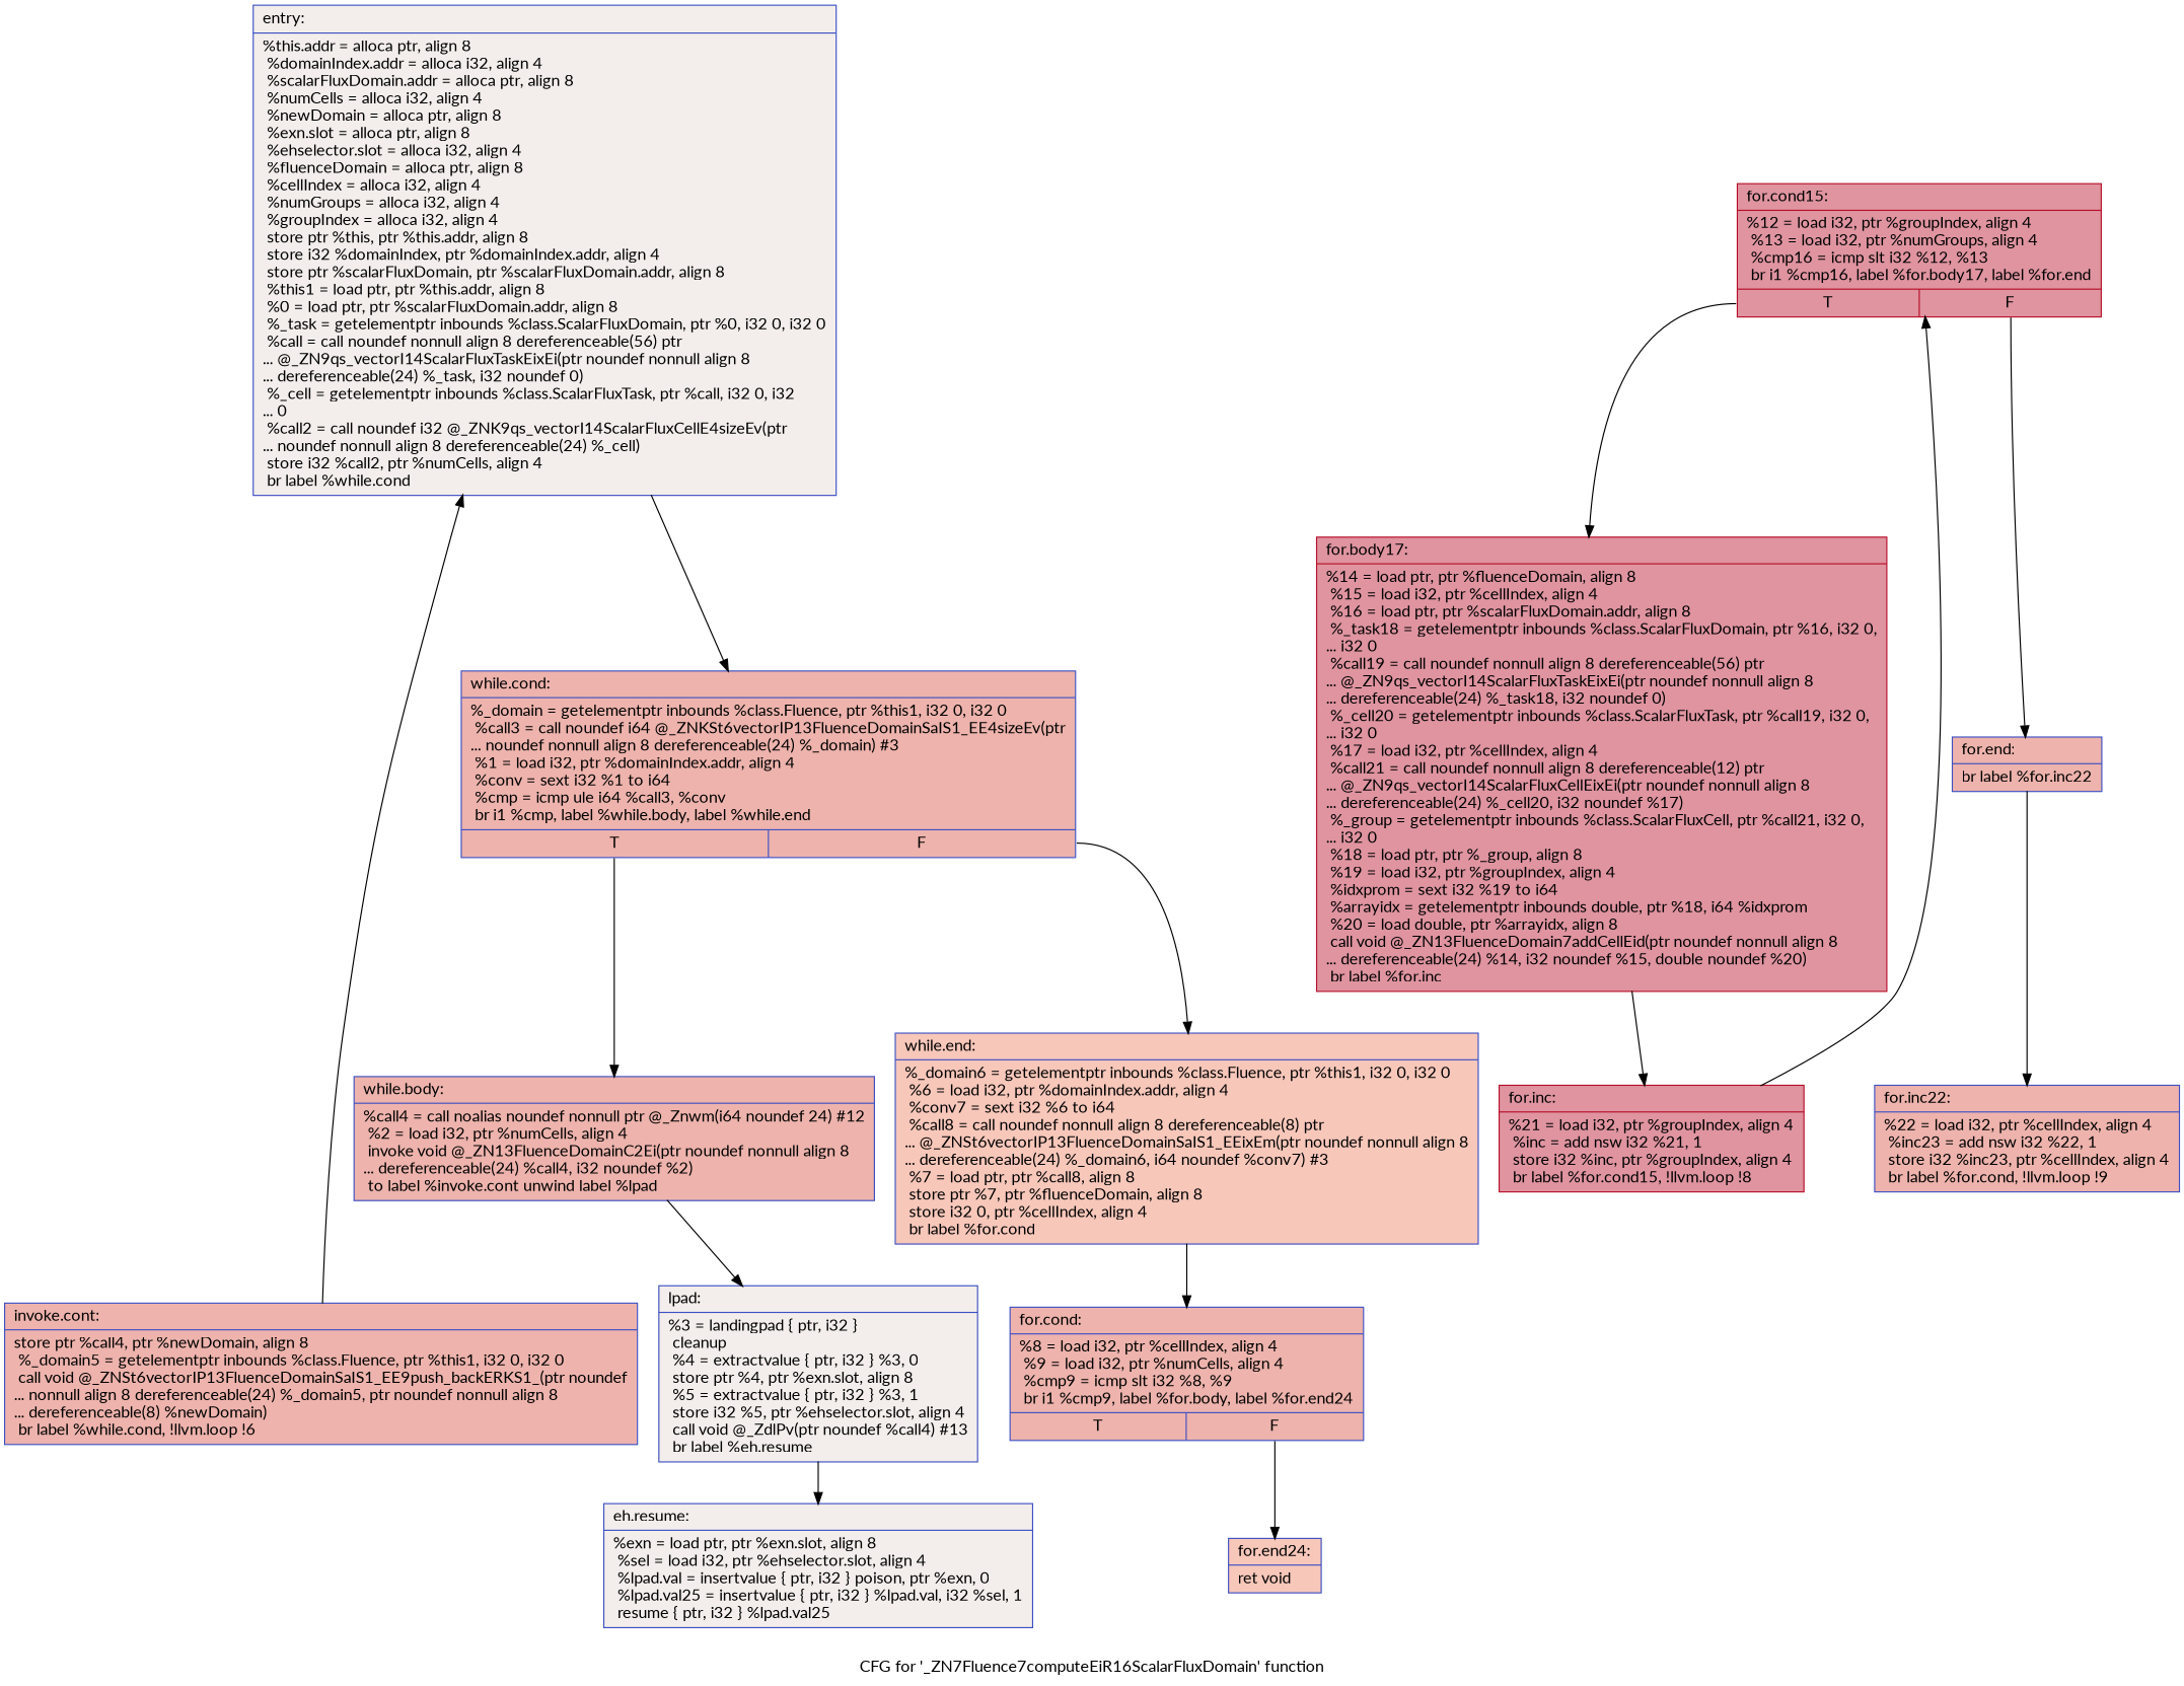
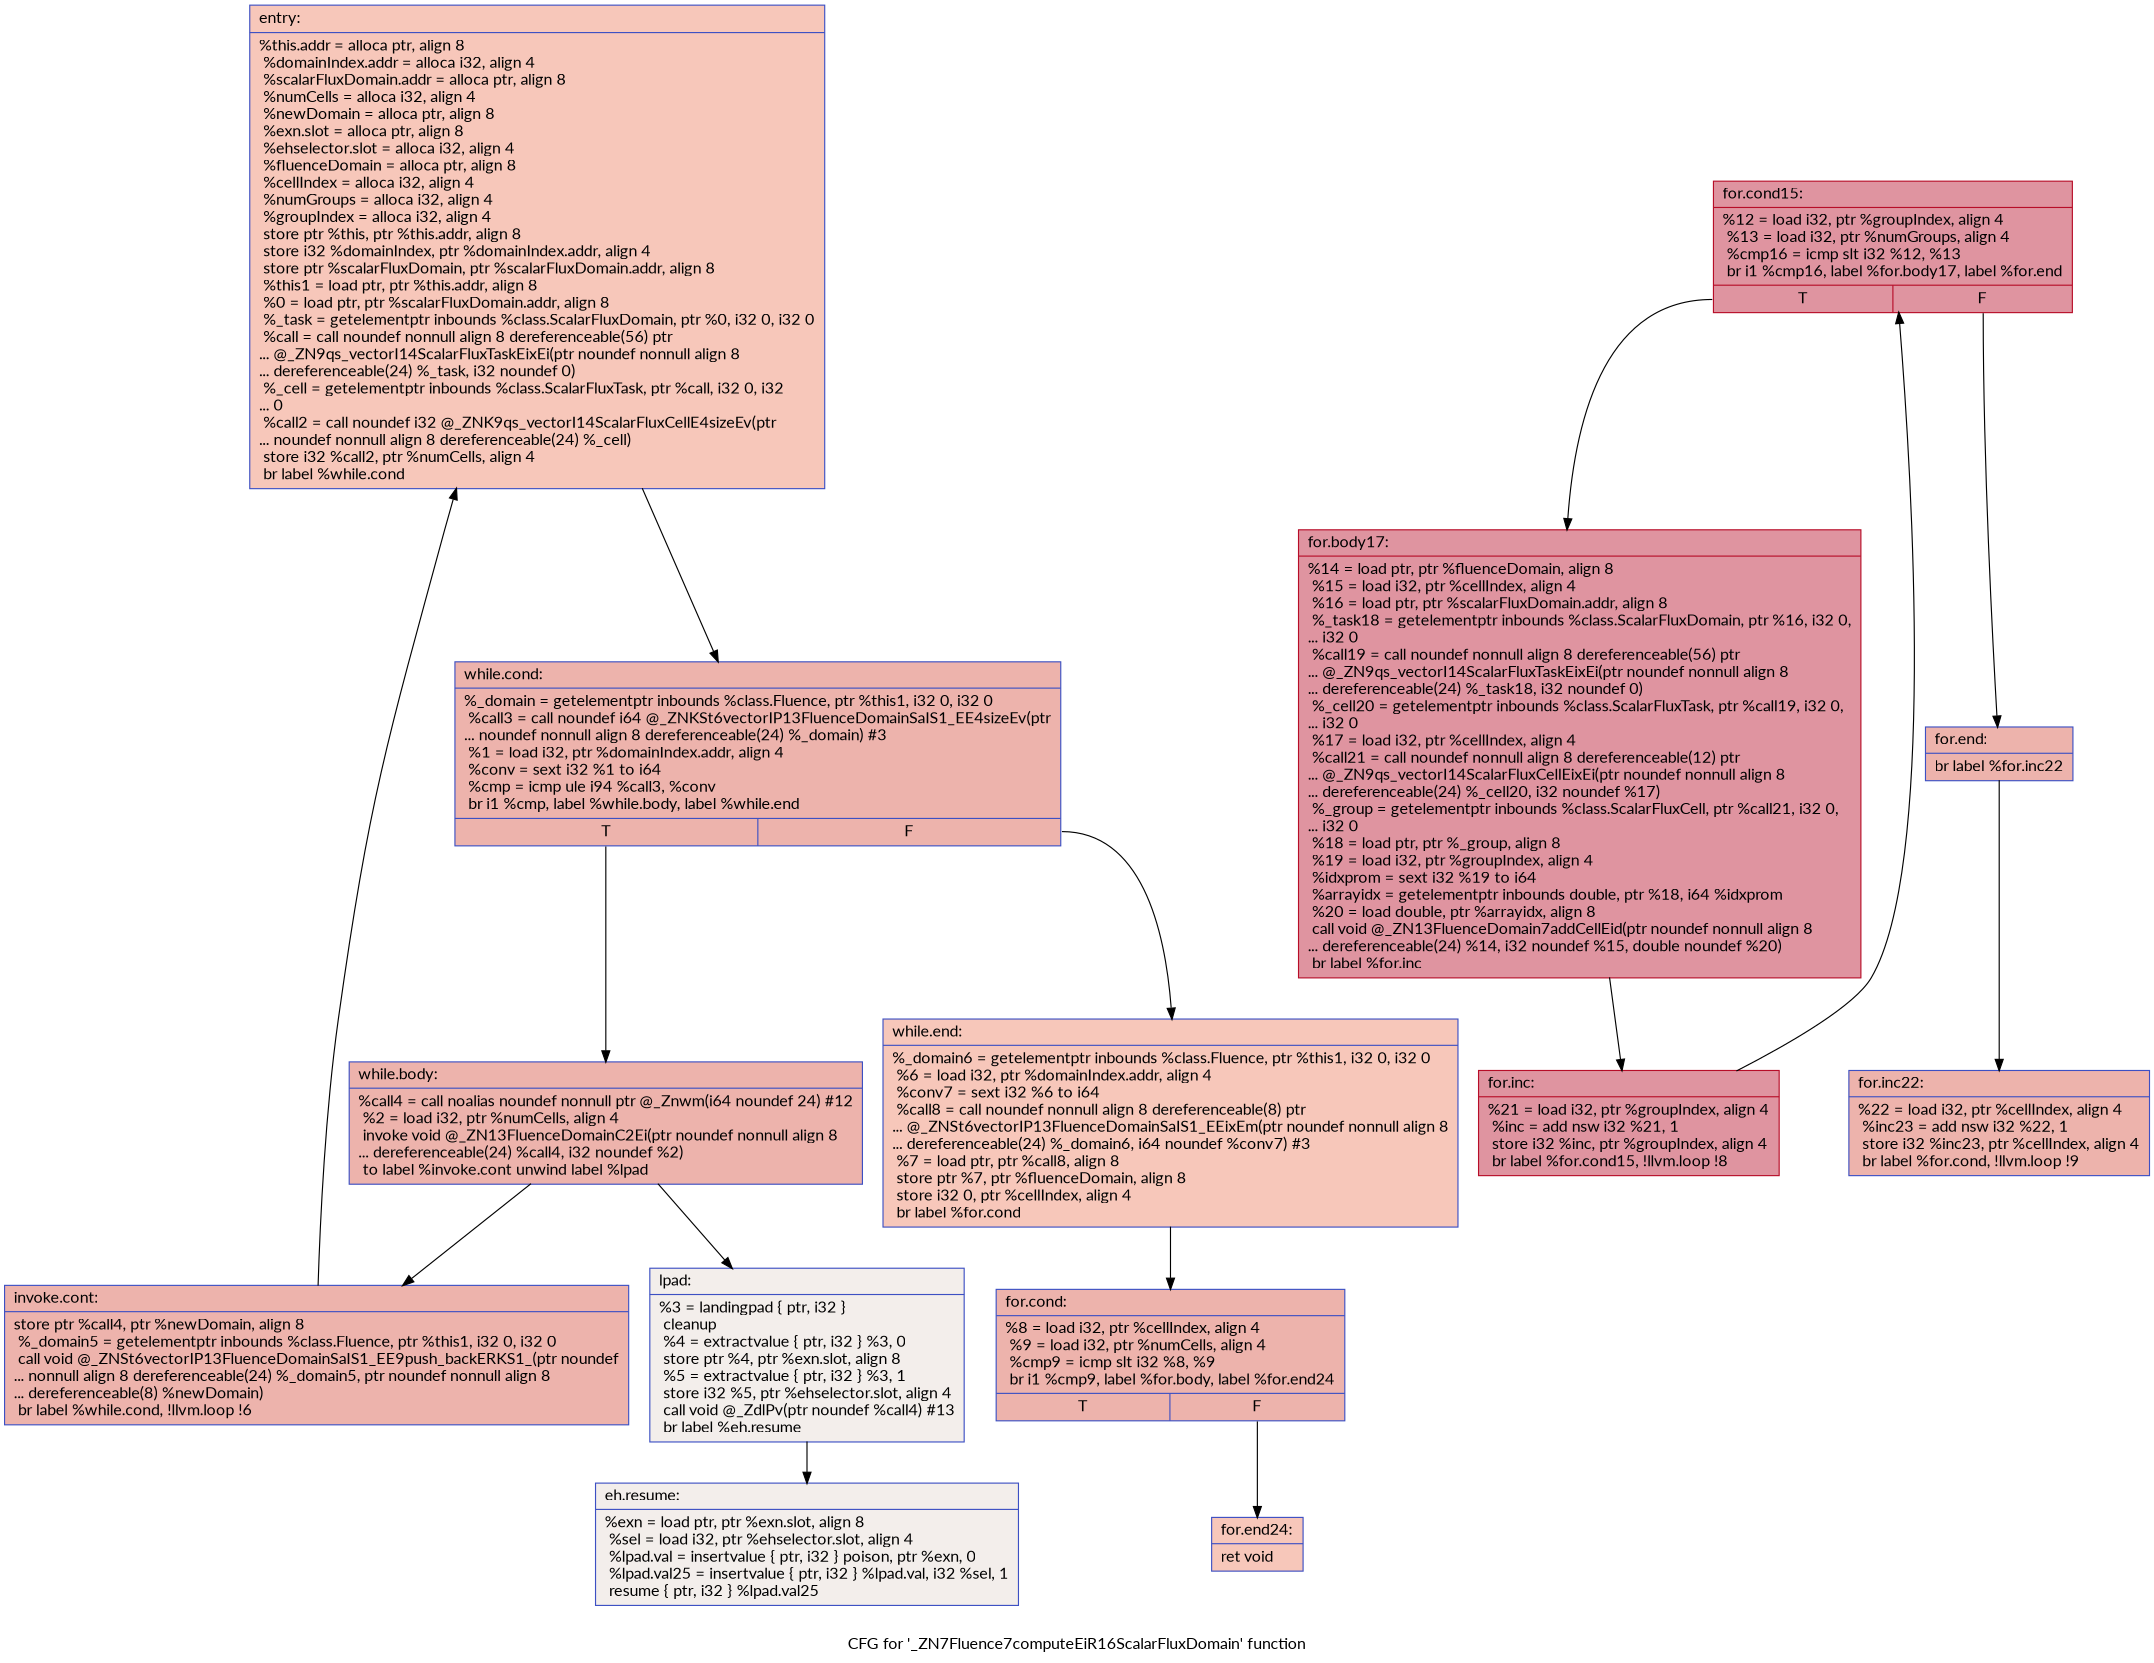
  digraph {
    fontname=Lato
    label="CFG for '_ZN7Fluence7computeEiR16ScalarFluxDomain' function"
    node [color="#3d50c3ff" fillcolor="#d6524470" fontname=Lato shape=record style=filled]
    edge [fontname=Lato]
-   n1 [fillcolor="#e5d8d170" label="{entry:\l|  %this.addr = alloca ptr, align 8\l  %domainIndex.addr = alloca i32, align 4\l  %scalarFluxDomain.addr = alloca ptr, align 8\l  %numCells = alloca i32, align 4\l  %newDomain = alloca ptr, align 8\l  %exn.slot = alloca ptr, align 8\l  %ehselector.slot = alloca i32, align 4\l  %fluenceDomain = alloca ptr, align 8\l  %cellIndex = alloca i32, align 4\l  %numGroups = alloca i32, align 4\l  %groupIndex = alloca i32, align 4\l  store ptr %this, ptr %this.addr, align 8\l  store i32 %domainIndex, ptr %domainIndex.addr, align 4\l  store ptr %scalarFluxDomain, ptr %scalarFluxDomain.addr, align 8\l  %this1 = load ptr, ptr %this.addr, align 8\l  %0 = load ptr, ptr %scalarFluxDomain.addr, align 8\l  %_task = getelementptr inbounds %class.ScalarFluxDomain, ptr %0, i32 0, i32 0\l  %call = call noundef nonnull align 8 dereferenceable(56) ptr\l... @_ZN9qs_vectorI14ScalarFluxTaskEixEi(ptr noundef nonnull align 8\l... dereferenceable(24) %_task, i32 noundef 0)\l  %_cell = getelementptr inbounds %class.ScalarFluxTask, ptr %call, i32 0, i32\l... 0\l  %call2 = call noundef i32 @_ZNK9qs_vectorI14ScalarFluxCellE4sizeEv(ptr\l... noundef nonnull align 8 dereferenceable(24) %_cell)\l  store i32 %call2, ptr %numCells, align 4\l  br label %while.cond\l}"]
-   n2 [label="{while.cond:\l|  %_domain = getelementptr inbounds %class.Fluence, ptr %this1, i32 0, i32 0\l  %call3 = call noundef i64 @_ZNKSt6vectorIP13FluenceDomainSaIS1_EE4sizeEv(ptr\l... noundef nonnull align 8 dereferenceable(24) %_domain) #3\l  %1 = load i32, ptr %domainIndex.addr, align 4\l  %conv = sext i32 %1 to i64\l  %cmp = icmp ule i64 %call3, %conv\l  br i1 %cmp, label %while.body, label %while.end\l|{<s0>T|<s1>F}}"]
+   n1 [fillcolor="#ec7f6370" label="{entry:\l|  %this.addr = alloca ptr, align 8\l  %domainIndex.addr = alloca i32, align 4\l  %scalarFluxDomain.addr = alloca ptr, align 8\l  %numCells = alloca i32, align 4\l  %newDomain = alloca ptr, align 8\l  %exn.slot = alloca ptr, align 8\l  %ehselector.slot = alloca i32, align 4\l  %fluenceDomain = alloca ptr, align 8\l  %cellIndex = alloca i32, align 4\l  %numGroups = alloca i32, align 4\l  %groupIndex = alloca i32, align 4\l  store ptr %this, ptr %this.addr, align 8\l  store i32 %domainIndex, ptr %domainIndex.addr, align 4\l  store ptr %scalarFluxDomain, ptr %scalarFluxDomain.addr, align 8\l  %this1 = load ptr, ptr %this.addr, align 8\l  %0 = load ptr, ptr %scalarFluxDomain.addr, align 8\l  %_task = getelementptr inbounds %class.ScalarFluxDomain, ptr %0, i32 0, i32 0\l  %call = call noundef nonnull align 8 dereferenceable(56) ptr\l... @_ZN9qs_vectorI14ScalarFluxTaskEixEi(ptr noundef nonnull align 8\l... dereferenceable(24) %_task, i32 noundef 0)\l  %_cell = getelementptr inbounds %class.ScalarFluxTask, ptr %call, i32 0, i32\l... 0\l  %call2 = call noundef i32 @_ZNK9qs_vectorI14ScalarFluxCellE4sizeEv(ptr\l... noundef nonnull align 8 dereferenceable(24) %_cell)\l  store i32 %call2, ptr %numCells, align 4\l  br label %while.cond\l}"]
+   n2 [label="{while.cond:\l|  %_domain = getelementptr inbounds %class.Fluence, ptr %this1, i32 0, i32 0\l  %call3 = call noundef i64 @_ZNKSt6vectorIP13FluenceDomainSaIS1_EE4sizeEv(ptr\l... noundef nonnull align 8 dereferenceable(24) %_domain) #3\l  %1 = load i32, ptr %domainIndex.addr, align 4\l  %conv = sext i32 %1 to i64\l  %cmp = icmp ule i94 %call3, %conv\l  br i1 %cmp, label %while.body, label %while.end\l|{<s0>T|<s1>F}}"]
    n3 [label="{while.body:\l|  %call4 = call noalias noundef nonnull ptr @_Znwm(i64 noundef 24) #12\l  %2 = load i32, ptr %numCells, align 4\l  invoke void @_ZN13FluenceDomainC2Ei(ptr noundef nonnull align 8\l... dereferenceable(24) %call4, i32 noundef %2)\l          to label %invoke.cont unwind label %lpad\l}"]
    n4 [fillcolor="#ec7f6370" label="{while.end:\l|  %_domain6 = getelementptr inbounds %class.Fluence, ptr %this1, i32 0, i32 0\l  %6 = load i32, ptr %domainIndex.addr, align 4\l  %conv7 = sext i32 %6 to i64\l  %call8 = call noundef nonnull align 8 dereferenceable(8) ptr\l... @_ZNSt6vectorIP13FluenceDomainSaIS1_EEixEm(ptr noundef nonnull align 8\l... dereferenceable(24) %_domain6, i64 noundef %conv7) #3\l  %7 = load ptr, ptr %call8, align 8\l  store ptr %7, ptr %fluenceDomain, align 8\l  store i32 0, ptr %cellIndex, align 4\l  br label %for.cond\l}"]
    n5 [label="{invoke.cont:\l|  store ptr %call4, ptr %newDomain, align 8\l  %_domain5 = getelementptr inbounds %class.Fluence, ptr %this1, i32 0, i32 0\l  call void @_ZNSt6vectorIP13FluenceDomainSaIS1_EE9push_backERKS1_(ptr noundef\l... nonnull align 8 dereferenceable(24) %_domain5, ptr noundef nonnull align 8\l... dereferenceable(8) %newDomain)\l  br label %while.cond, !llvm.loop !6\l}"]
    n6 [fillcolor="#e5d8d170" label="{lpad:\l|  %3 = landingpad \{ ptr, i32 \}\l          cleanup\l  %4 = extractvalue \{ ptr, i32 \} %3, 0\l  store ptr %4, ptr %exn.slot, align 8\l  %5 = extractvalue \{ ptr, i32 \} %3, 1\l  store i32 %5, ptr %ehselector.slot, align 4\l  call void @_ZdlPv(ptr noundef %call4) #13\l  br label %eh.resume\l}"]
    n7 [label="{for.cond:\l|  %8 = load i32, ptr %cellIndex, align 4\l  %9 = load i32, ptr %numCells, align 4\l  %cmp9 = icmp slt i32 %8, %9\l  br i1 %cmp9, label %for.body, label %for.end24\l|{<s0>T|<s1>F}}"]
    n8 [fillcolor="#e5d8d170" label="{eh.resume:\l|  %exn = load ptr, ptr %exn.slot, align 8\l  %sel = load i32, ptr %ehselector.slot, align 4\l  %lpad.val = insertvalue \{ ptr, i32 \} poison, ptr %exn, 0\l  %lpad.val25 = insertvalue \{ ptr, i32 \} %lpad.val, i32 %sel, 1\l  resume \{ ptr, i32 \} %lpad.val25\l}"]
    n9 [fillcolor="#ec7f6370" label="{for.end24:\l|  ret void\l}"]
    n10 [color="#b70d28ff" fillcolor="#b70d2870" label="{for.cond15:\l|  %12 = load i32, ptr %groupIndex, align 4\l  %13 = load i32, ptr %numGroups, align 4\l  %cmp16 = icmp slt i32 %12, %13\l  br i1 %cmp16, label %for.body17, label %for.end\l|{<s0>T|<s1>F}}"]
    n11 [color="#b70d28ff" fillcolor="#b70d2870" label="{for.body17:\l|  %14 = load ptr, ptr %fluenceDomain, align 8\l  %15 = load i32, ptr %cellIndex, align 4\l  %16 = load ptr, ptr %scalarFluxDomain.addr, align 8\l  %_task18 = getelementptr inbounds %class.ScalarFluxDomain, ptr %16, i32 0,\l... i32 0\l  %call19 = call noundef nonnull align 8 dereferenceable(56) ptr\l... @_ZN9qs_vectorI14ScalarFluxTaskEixEi(ptr noundef nonnull align 8\l... dereferenceable(24) %_task18, i32 noundef 0)\l  %_cell20 = getelementptr inbounds %class.ScalarFluxTask, ptr %call19, i32 0,\l... i32 0\l  %17 = load i32, ptr %cellIndex, align 4\l  %call21 = call noundef nonnull align 8 dereferenceable(12) ptr\l... @_ZN9qs_vectorI14ScalarFluxCellEixEi(ptr noundef nonnull align 8\l... dereferenceable(24) %_cell20, i32 noundef %17)\l  %_group = getelementptr inbounds %class.ScalarFluxCell, ptr %call21, i32 0,\l... i32 0\l  %18 = load ptr, ptr %_group, align 8\l  %19 = load i32, ptr %groupIndex, align 4\l  %idxprom = sext i32 %19 to i64\l  %arrayidx = getelementptr inbounds double, ptr %18, i64 %idxprom\l  %20 = load double, ptr %arrayidx, align 8\l  call void @_ZN13FluenceDomain7addCellEid(ptr noundef nonnull align 8\l... dereferenceable(24) %14, i32 noundef %15, double noundef %20)\l  br label %for.inc\l}"]
    n12 [label="{for.end:\l|  br label %for.inc22\l}"]
    n13 [color="#b70d28ff" fillcolor="#b70d2870" label="{for.inc:\l|  %21 = load i32, ptr %groupIndex, align 4\l  %inc = add nsw i32 %21, 1\l  store i32 %inc, ptr %groupIndex, align 4\l  br label %for.cond15, !llvm.loop !8\l}"]
    n14 [label="{for.inc22:\l|  %22 = load i32, ptr %cellIndex, align 4\l  %inc23 = add nsw i32 %22, 1\l  store i32 %inc23, ptr %cellIndex, align 4\l  br label %for.cond, !llvm.loop !9\l}"]
    n1 -> n2
    n2 -> n3 [tailport=s0]
    n2 -> n4 [tailport=s1]
+   n3 -> n5
    n3 -> n6
    n4 -> n7
    n5 -> n1
    n6 -> n8
    n7 -> n9 [tailport=s1]
    n10 -> n11 [tailport=s0]
    n10 -> n12 [tailport=s1]
    n11 -> n13
    n12 -> n14
    n13 -> n10
  }
